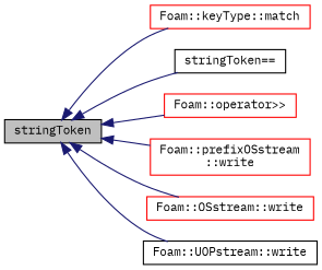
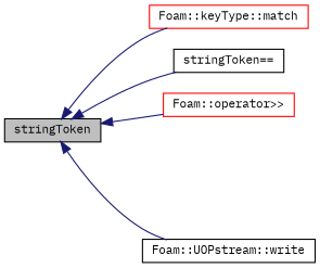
  digraph {
    fontname="IBM Plex Mono"
    rankdir=LR
    node [color=red fontname="IBM Plex Mono" fontsize=10 shape=record]
    edge [color=midnightblue dir=back fontname="IBM Plex Mono" fontsize=10 labelfontname=Helvetica labelfontsize=10 style=solid]
    n1 [color=black fillcolor=grey75 fontcolor=black height=0.2 label=stringToken style=filled width=0.4]
    n2 [height=0.2 label="Foam::keyType::match" width=0.4]
    n3 [color=black height=0.2 label="stringToken==" width=0.4]
    n4 [height=0.2 label="Foam::operator\>\>" width=0.4]
-   n5 [height=0.2 label="Foam::prefixOSstream\l::write" width=0.4]
-   n6 [height=0.2 label="Foam::OSstream::write" width=0.4]
    n7 [color=black height=0.2 label="Foam::UOPstream::write" width=0.4]
    n1 -> n2
    n1 -> n3
    n1 -> n4
-   n1 -> n5
-   n1 -> n6
    n1 -> n7
  }
